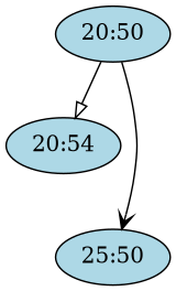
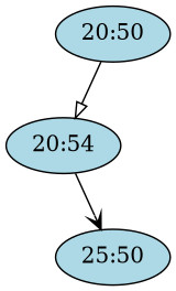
  digraph {
    node [fillcolor=lightblue style=filled]
    n1 [label="20:50"]
    n2 [label="20:54"]
    n3 [label="25:50"]
    n1 -> n2 [arrowhead=onormal]
-   n1 -> n3 [arrowhead=vee]
+   n2 -> n3 [arrowhead=vee]
  }
